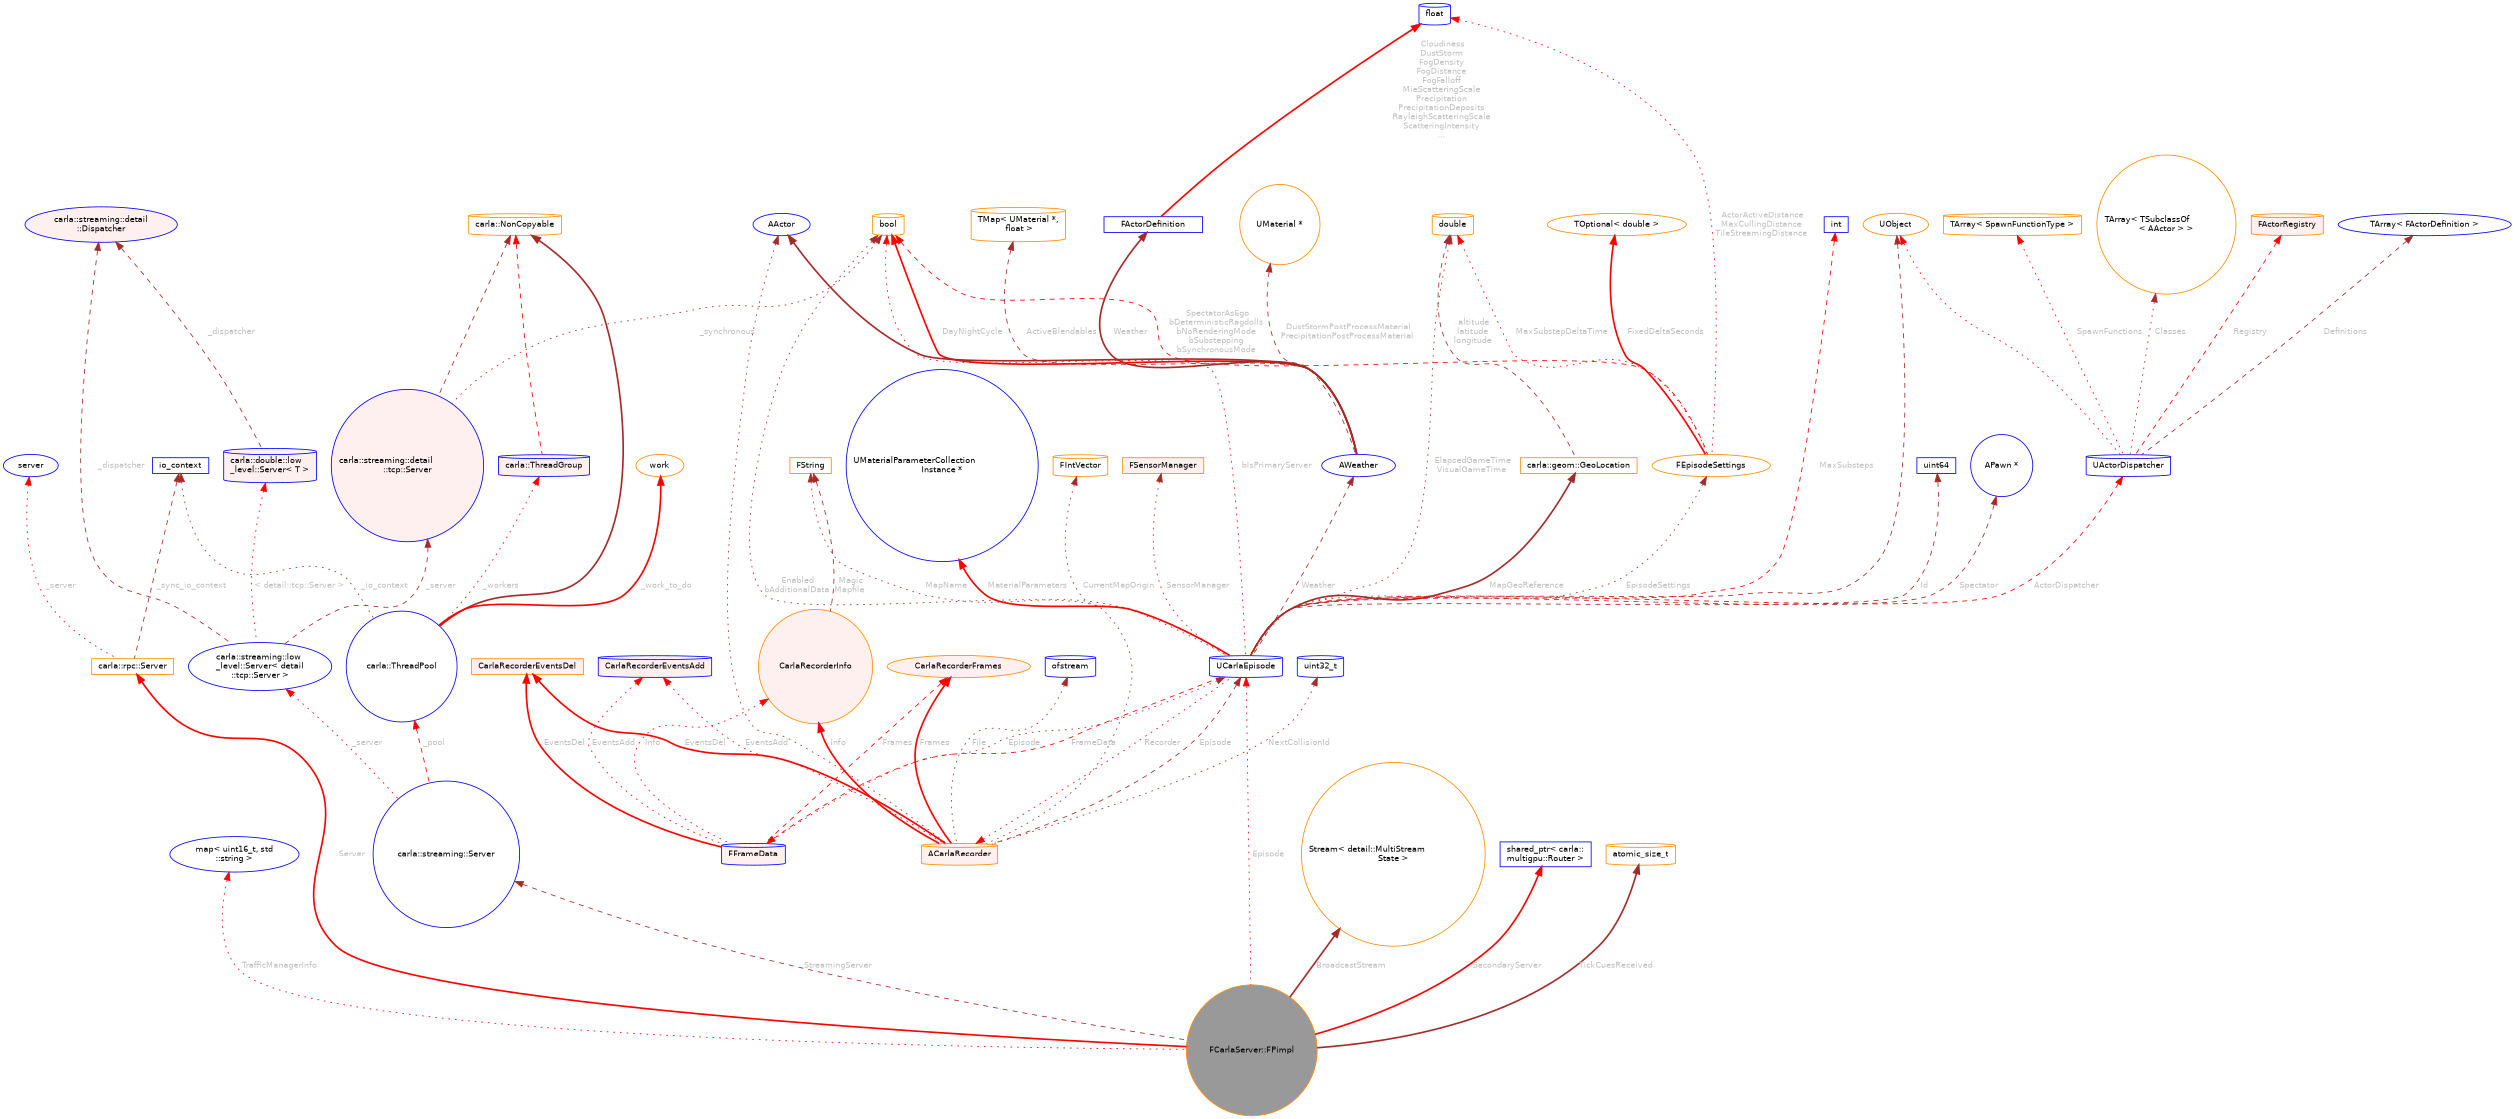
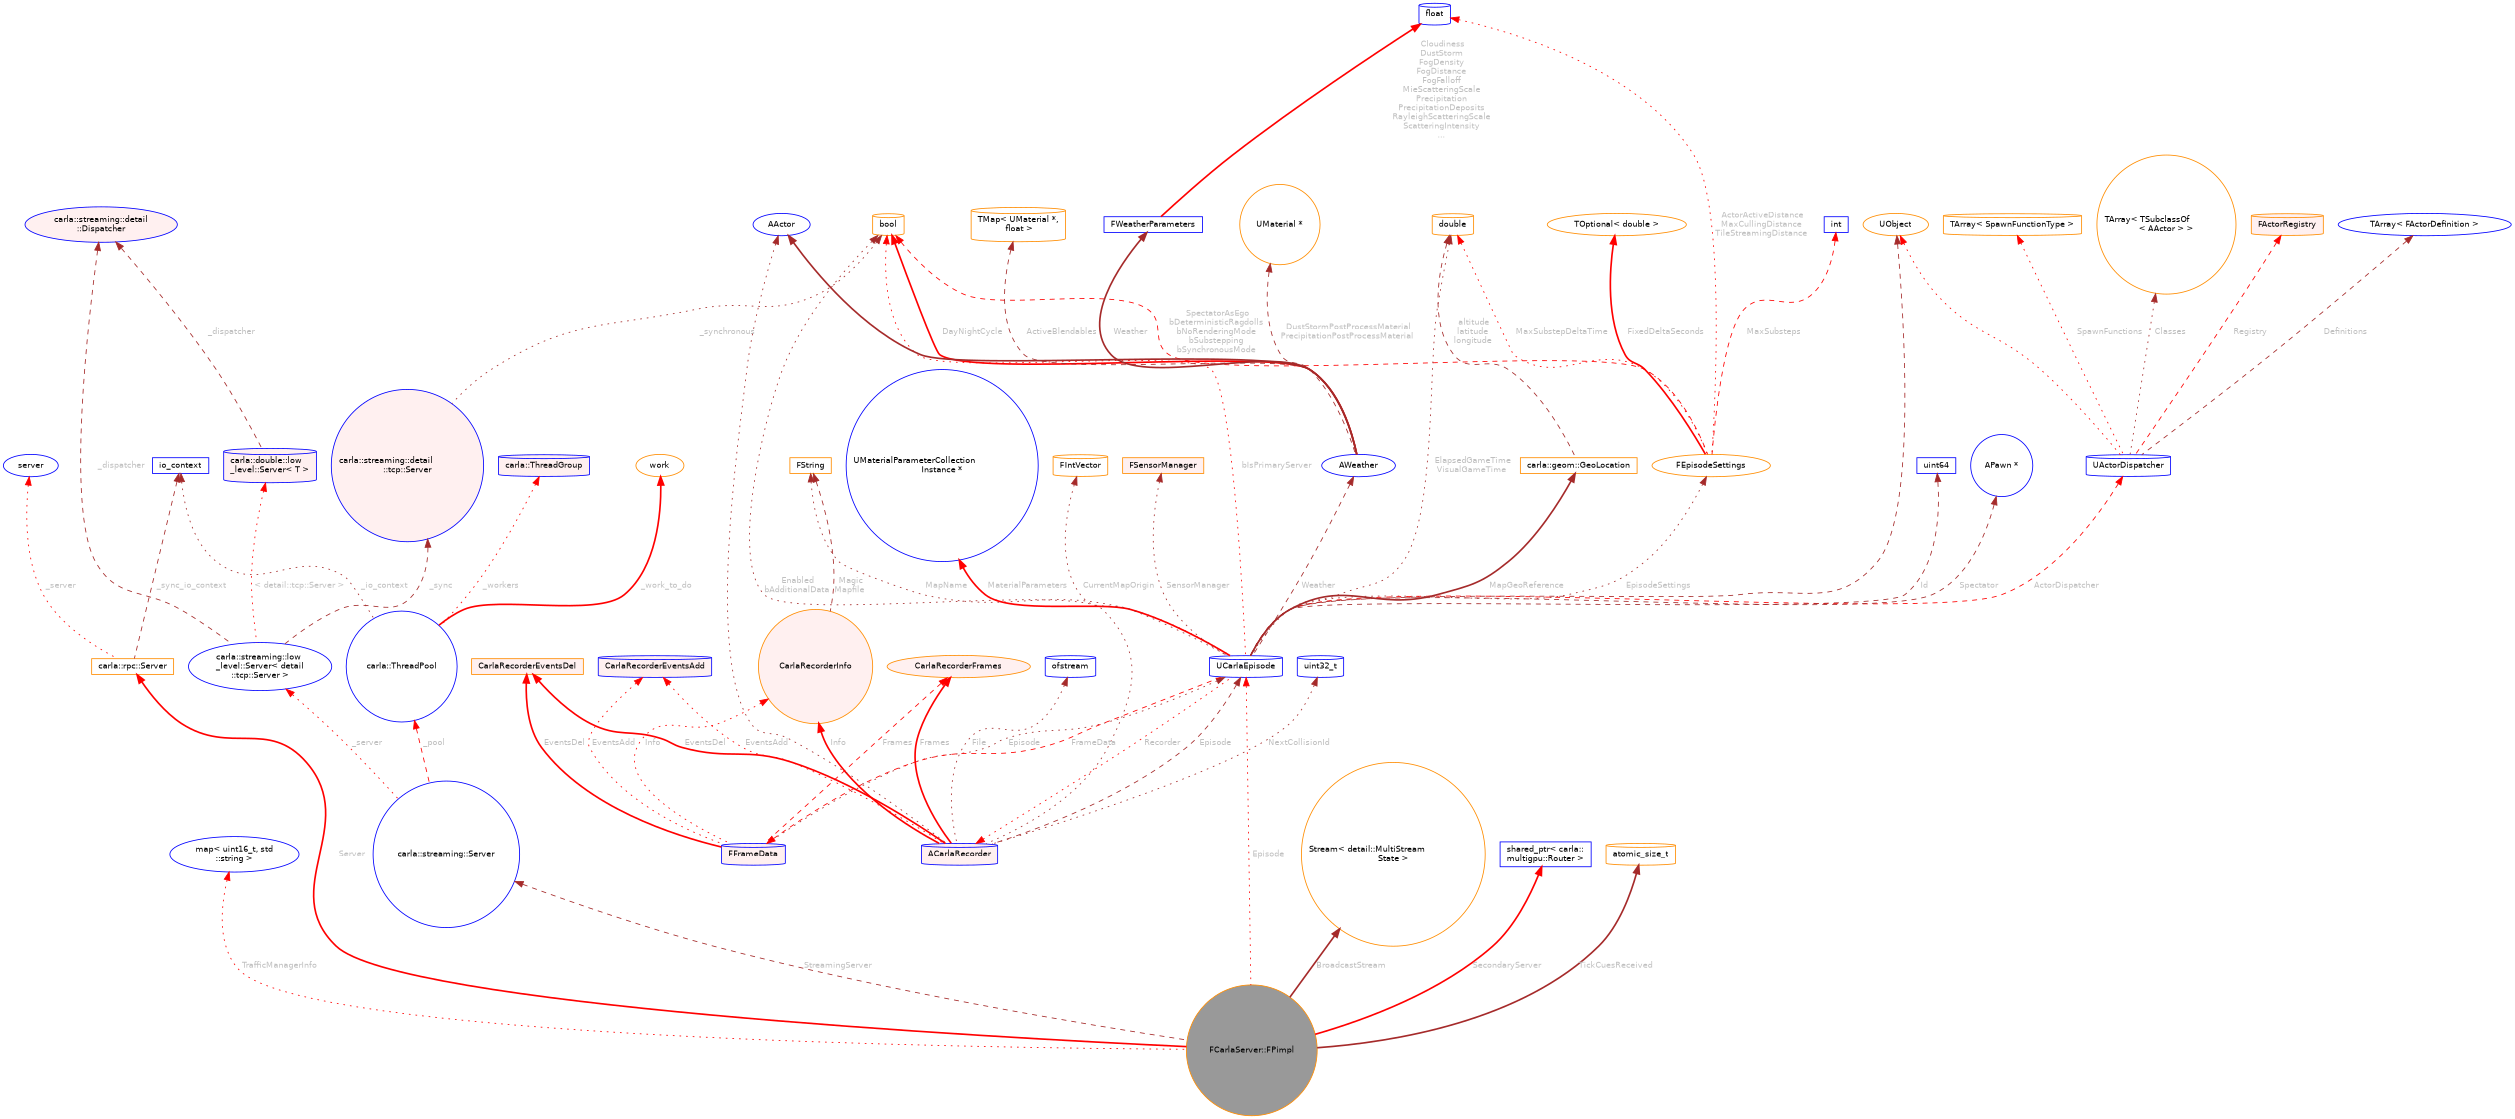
  digraph {
    rankdir=TB
    node [color=blue fillcolor=white fontname=Helvetica fontsize=10 shape=cylinder style=filled]
    edge [color=brown dir=back fontcolor=grey fontname=Helvetica fontsize=10 labelfontname=Helvetica labelfontsize=10 style=dotted]
    n1 [color=darkorange fillcolor=grey60 fontcolor=black height=0.2 label="FCarlaServer::FPimpl" shape=circle width=0.4]
    n2 [height=0.2 label="map\< uint16_t, std\l::string \>" shape=ellipse width=0.4]
    n3 [color=darkorange height=0.2 label="carla::rpc::Server" shape=box width=0.4]
    n4 [height=0.2 label=io_context shape=box width=0.4]
    n5 [height=0.2 label="carla::ThreadPool" shape=circle width=0.4]
    n6 [height=0.2 label="carla::streaming::Server" shape=circle width=0.4]
    n7 [height=0.2 label=server shape=ellipse width=0.4]
-   n8 [color=darkorange height=0.2 label="carla::NonCopyable" width=0.4]
    n9 [fillcolor="#FFF0F0" height=0.2 label="carla::ThreadGroup" width=0.4]
    n10 [fillcolor="#FFF0F0" height=0.2 label="carla::streaming::detail\l::tcp::Server" shape=circle width=0.4]
    n11 [height=0.2 label="carla::streaming::low\l_level::Server\< detail\l::tcp::Server \>" shape=ellipse width=0.4]
    n12 [color=darkorange height=0.2 label=work shape=ellipse width=0.4]
    n13 [color=darkorange height=0.2 label=bool width=0.4]
    n14 [height=0.2 label=UCarlaEpisode width=0.4]
    n15 [color=darkorange height=0.2 label=FEpisodeSettings shape=ellipse width=0.4]
    n16 [height=0.2 label=AWeather shape=ellipse width=0.4]
-   n17 [color=darkorange fillcolor="#FFF0F0" height=0.2 label=ACarlaRecorder width=0.4]
+   n17 [fillcolor="#FFF0F0" height=0.2 label=ACarlaRecorder width=0.4]
    n18 [fillcolor="#FFF0F0" height=0.2 label=FFrameData width=0.4]
    n19 [fillcolor="#FFF0F0" height=0.2 label="carla::streaming::detail\l::Dispatcher" shape=ellipse width=0.4]
    n20 [fillcolor="#FFF0F0" height=0.2 label="carla::double::low\l_level::Server\< T \>" width=0.4]
    n21 [color=darkorange height=0.2 label="Stream\< detail::MultiStream\lState \>" shape=circle width=0.4]
    n22 [height=0.2 label="shared_ptr\< carla::\lmultigpu::Router \>" shape=box width=0.4]
    n23 [color=darkorange height=0.2 label=UObject shape=ellipse width=0.4]
    n24 [height=0.2 label=UActorDispatcher width=0.4]
    n25 [height=0.2 label=uint64 shape=box width=0.4]
    n26 [color=darkorange height=0.2 label=double width=0.4]
    n27 [color=darkorange height=0.2 label="carla::geom::GeoLocation" shape=box width=0.4]
    n28 [color=darkorange height=0.2 label=FString shape=box width=0.4]
    n29 [color=darkorange fillcolor="#FFF0F0" height=0.2 label=CarlaRecorderInfo shape=circle width=0.4]
    n30 [color=darkorange height=0.2 label="TOptional\< double \>" shape=ellipse width=0.4]
    n31 [height=0.2 label=int shape=box width=0.4]
    n32 [height=0.2 label=float width=0.4]
-   n33 [height=0.2 label=FActorDefinition shape=box width=0.4]
+   n33 [height=0.2 label=FWeatherParameters shape=box width=0.4]
    n34 [height=0.2 label="TArray\< FActorDefinition \>" shape=ellipse width=0.4]
    n35 [color=darkorange height=0.2 label="TArray\< SpawnFunctionType \>" width=0.4]
    n36 [color=darkorange height=0.2 label="TArray\< TSubclassOf\l\< AActor \> \>" shape=circle width=0.4]
    n37 [color=darkorange fillcolor="#FFF0F0" height=0.2 label=FActorRegistry width=0.4]
    n38 [height=0.2 label="APawn *" shape=circle width=0.4]
    n39 [height=0.2 label=AActor shape=ellipse width=0.4]
    n40 [color=darkorange height=0.2 label="UMaterial *" shape=circle width=0.4]
    n41 [color=darkorange height=0.2 label="TMap\< UMaterial *,\l float \>" width=0.4]
    n42 [height=0.2 label="UMaterialParameterCollection\lInstance *" shape=circle width=0.4]
    n43 [height=0.2 label=uint32_t width=0.4]
    n44 [height=0.2 label=ofstream width=0.4]
    n45 [color=darkorange fillcolor="#FFF0F0" height=0.2 label=CarlaRecorderFrames shape=ellipse width=0.4]
    n46 [fillcolor="#FFF0F0" height=0.2 label=CarlaRecorderEventsAdd width=0.4]
    n47 [color=darkorange fillcolor="#FFF0F0" height=0.2 label=CarlaRecorderEventsDel shape=box width=0.4]
    n48 [color=darkorange height=0.2 label=FIntVector width=0.4]
    n49 [color=darkorange fillcolor="#FFF0F0" height=0.2 label=FSensorManager shape=box width=0.4]
    n50 [color=darkorange height=0.2 label=atomic_size_t width=0.4]
    n2 -> n1 [color=red label=" TrafficManagerInfo"]
    n3 -> n1 [color=red label=" Server" style=bold]
    n4 -> n3 [label=" _sync_io_context" style=dashed]
    n4 -> n5 [label=" _io_context"]
    n5 -> n6 [color=red label=" _pool" style=dashed]
    n6 -> n1 [label=" StreamingServer" style=dashed]
    n7 -> n3 [color=red label=" _server"]
-   n8 -> n5 [style=bold fontcolor=""]
-   n8 -> n9 [color=red style=dashed fontcolor=""]
-   n8 -> n10 [style=dashed fontcolor=""]
    n9 -> n5 [color=red label=" _workers"]
-   n10 -> n11 [label=" _server" style=dashed]
+   n10 -> n11 [label=" _sync" style=dashed]
    n11 -> n6 [color=red label=" _server"]
    n12 -> n5 [color=red label=" _work_to_do" style=bold]
    n13 -> n10 [label=" _synchronous"]
    n13 -> n14 [color=red label=" bIsPrimaryServer"]
    n13 -> n15 [color=red label=" SpectatorAsEgo\nbDeterministicRagdolls\nbNoRenderingMode\nbSubstepping\nbSynchronousMode" style=dashed]
    n13 -> n16 [color=red label=" DayNightCycle" style=bold]
    n13 -> n17 [label=" Enabled\nbAdditionalData"]
    n14 -> n1 [color=red label=" Episode"]
    n14 -> n17 [label=" Episode" style=dashed]
    n14 -> n18 [label=" Episode"]
    n15 -> n14 [label=" EpisodeSettings"]
    n16 -> n14 [label=" Weather" style=dashed]
    n17 -> n14 [color=red label=" Recorder"]
    n18 -> n14 [color=red label=" FrameData" style=dashed]
    n19 -> n11 [label=" _dispatcher" style=dashed]
    n19 -> n20 [label=" _dispatcher" style=dashed]
    n20 -> n11 [color=red label=" \< detail::tcp::Server \>"]
    n21 -> n1 [label=" BroadcastStream" style=bold]
    n22 -> n1 [color=red label=" SecondaryServer" style=bold]
    n23 -> n14 [style=dashed fontcolor=""]
    n23 -> n24 [color=red fontcolor=""]
    n24 -> n14 [color=red label=" ActorDispatcher" style=dashed]
    n25 -> n14 [label=" Id" style=dashed]
    n26 -> n14 [label=" ElapsedGameTime\nVisualGameTime"]
    n26 -> n15 [color=red label=" MaxSubstepDeltaTime"]
    n26 -> n27 [label=" altitude\nlatitude\nlongitude" style=dashed]
    n27 -> n14 [label=" MapGeoReference" style=bold]
    n28 -> n14 [label=" MapName"]
    n28 -> n29 [label=" Magic\nMapfile" style=dashed]
    n29 -> n17 [color=red label=" Info" style=bold]
    n29 -> n18 [color=red label=" Info"]
    n30 -> n15 [color=red label=" FixedDeltaSeconds" style=bold]
-   n31 -> n14 [color=red label=" MaxSubsteps" style=dashed]
+   n31 -> n15 [color=red label=" MaxSubsteps" style=dashed]
    n32 -> n15 [color=red label=" ActorActiveDistance\nMaxCullingDistance\nTileStreamingDistance"]
    n32 -> n33 [color=red label=" Cloudiness\nDustStorm\nFogDensity\nFogDistance\nFogFalloff\nMieScatteringScale\nPrecipitation\nPrecipitationDeposits\nRayleighScatteringScale\nScatteringIntensity\n..." style=bold]
    n33 -> n16 [label=" Weather" style=bold]
    n34 -> n24 [label=" Definitions" style=dashed]
    n35 -> n24 [color=red label=" SpawnFunctions"]
    n36 -> n24 [label=" Classes"]
    n37 -> n24 [color=red label=" Registry" style=dashed]
    n38 -> n14 [label=" Spectator" style=dashed]
    n39 -> n16 [style=bold fontcolor=""]
    n39 -> n17 [fontcolor=""]
    n40 -> n16 [label=" DustStormPostProcessMaterial\nPrecipitationPostProcessMaterial" style=dashed]
    n41 -> n16 [label=" ActiveBlendables" style=dashed]
    n42 -> n14 [color=red label=" MaterialParameters" style=bold]
    n43 -> n17 [label=" NextCollisionId"]
    n44 -> n17 [label=" File"]
    n45 -> n17 [color=red label=" Frames" style=bold]
    n45 -> n18 [color=red label=" Frames" style=dashed]
    n46 -> n17 [color=red label=" EventsAdd"]
    n46 -> n18 [color=red label=" EventsAdd"]
    n47 -> n17 [color=red label=" EventsDel" style=bold]
    n47 -> n18 [color=red label=" EventsDel" style=bold]
    n48 -> n14 [label=" CurrentMapOrigin"]
    n49 -> n14 [label=" SensorManager"]
    n50 -> n1 [label=" TickCuesReceived" style=bold]
  }
